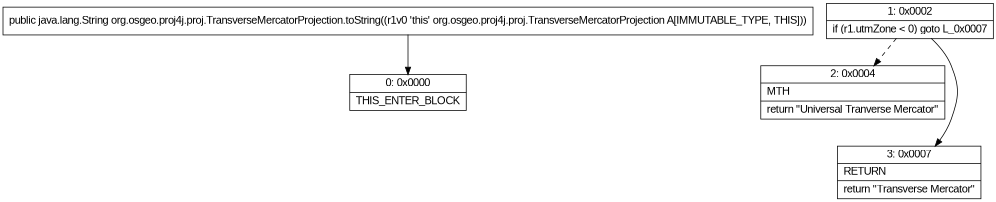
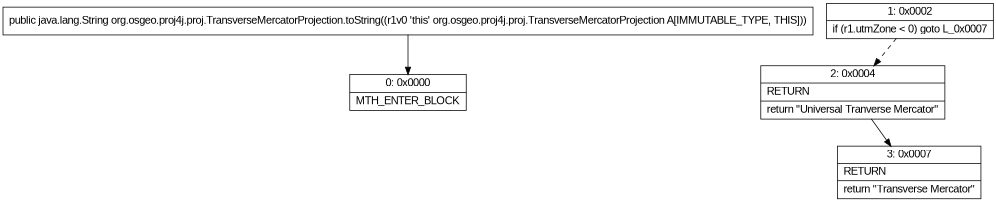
  digraph {
    fontname="Liberation Sans"
    node [fontname="Liberation Sans" shape=record]
    edge [fontname="Liberation Sans"]
-   n1 [label="{0\:\ 0x0000|THIS_ENTER_BLOCK\l}"]
+   n1 [label="{0\:\ 0x0000|MTH_ENTER_BLOCK\l}"]
    n2 [label="{1\:\ 0x0002|if (r1.utmZone \< 0) goto L_0x0007\l}"]
-   n3 [label="{2\:\ 0x0004|MTH\l|return \"Universal Tranverse Mercator\"\l}"]
+   n3 [label="{2\:\ 0x0004|RETURN\l|return \"Universal Tranverse Mercator\"\l}"]
    n4 [label="{3\:\ 0x0007|RETURN\l|return \"Transverse Mercator\"\l}"]
    n5 [label="{public java.lang.String org.osgeo.proj4j.proj.TransverseMercatorProjection.toString((r1v0 'this' org.osgeo.proj4j.proj.TransverseMercatorProjection A[IMMUTABLE_TYPE, THIS])) }"]
    n2 -> n3 [style=dashed]
-   n2 -> n4
+   n3 -> n4
    n5 -> n1
  }
